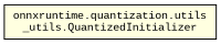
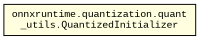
  digraph {
    rankdir=TB
    fontname="Liberation Mono"
-   n1 [color=black fillcolor=lightyellow fontname="Liberation Mono" fontsize=10 height=0.2 label="onnxruntime.quantization.utils\l_utils.QuantizedInitializer" shape=record style=filled width=0.4]
+   n1 [color=black fillcolor=lightyellow fontname="Liberation Mono" fontsize=10 height=0.2 label="onnxruntime.quantization.quant\l_utils.QuantizedInitializer" shape=record style=filled width=0.4]
  }
